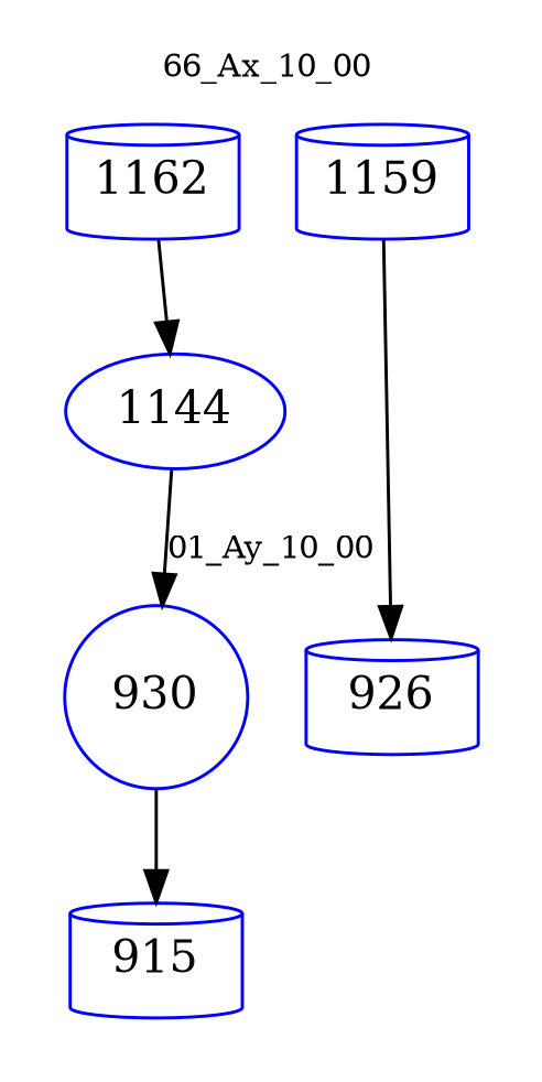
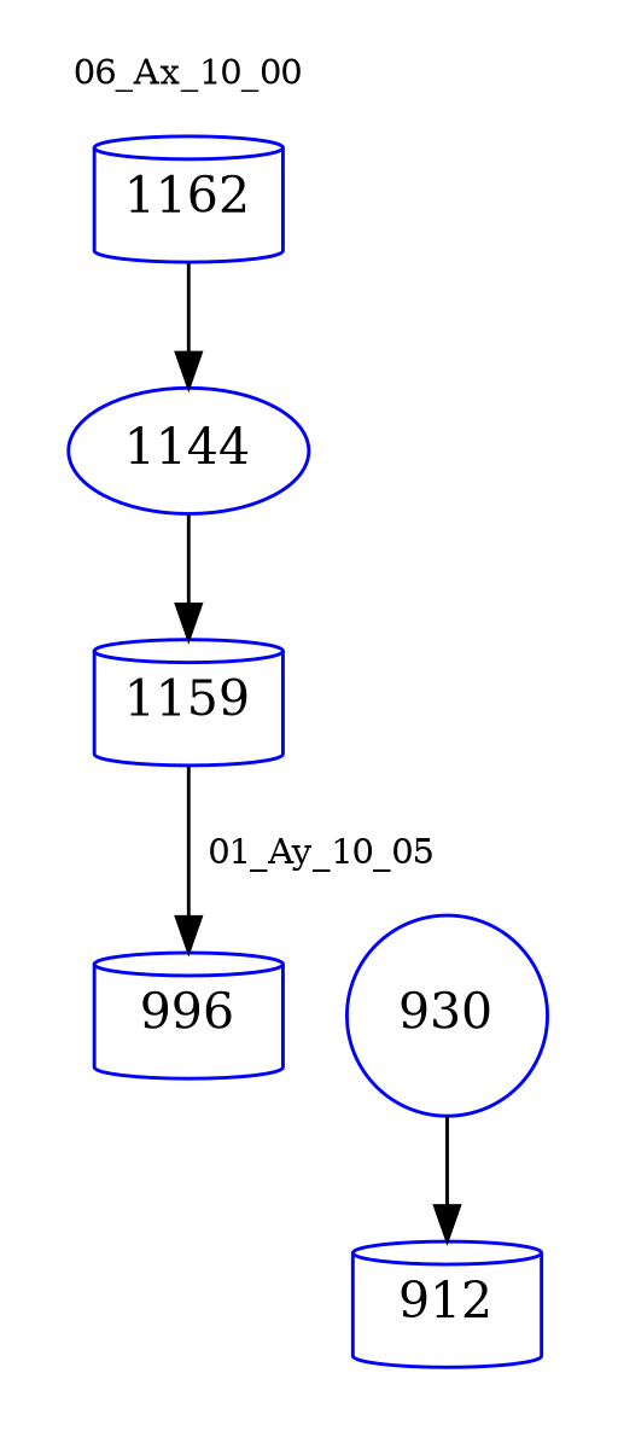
  digraph {
    node [color=blue shape=cylinder]
    edge [color=black]
    n1 [label=930 shape=circle]
-   n2 [label=915]
-   n3 [label=926]
+   n2 [label=912]
+   n3 [label=996]
    n4 [label=1162]
    n5 [label=1144 shape=ellipse]
    n6 [label=1159]
    subgraph cluster_1 {
      color=white
      fontsize=10
-     label="01_Ay_10_00"
+     label="01_Ay_10_05"
      n1
      n2
      n3
    }
    subgraph cluster_2 {
      color=white
      fontsize=10
-     label="66_Ax_10_00"
+     label="06_Ax_10_00"
      n4
      n5
      n6
    }
    n1 -> n2
    n4 -> n5
-   n5 -> n1
+   n5 -> n6
    n6 -> n3
  }
